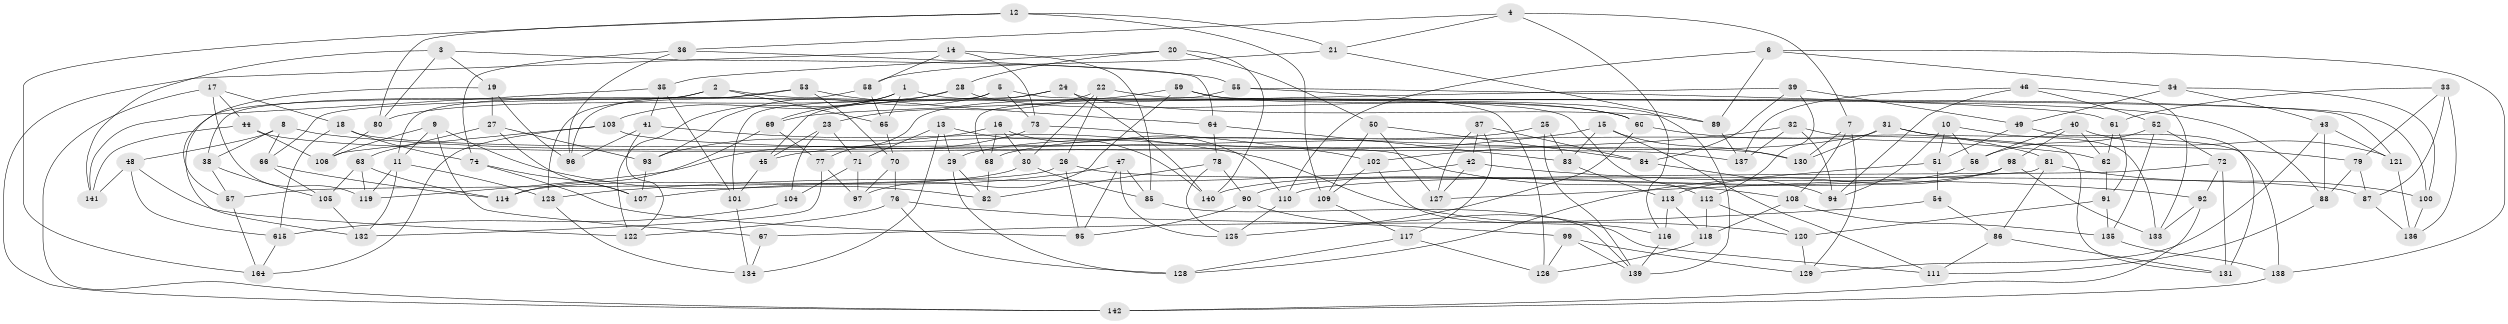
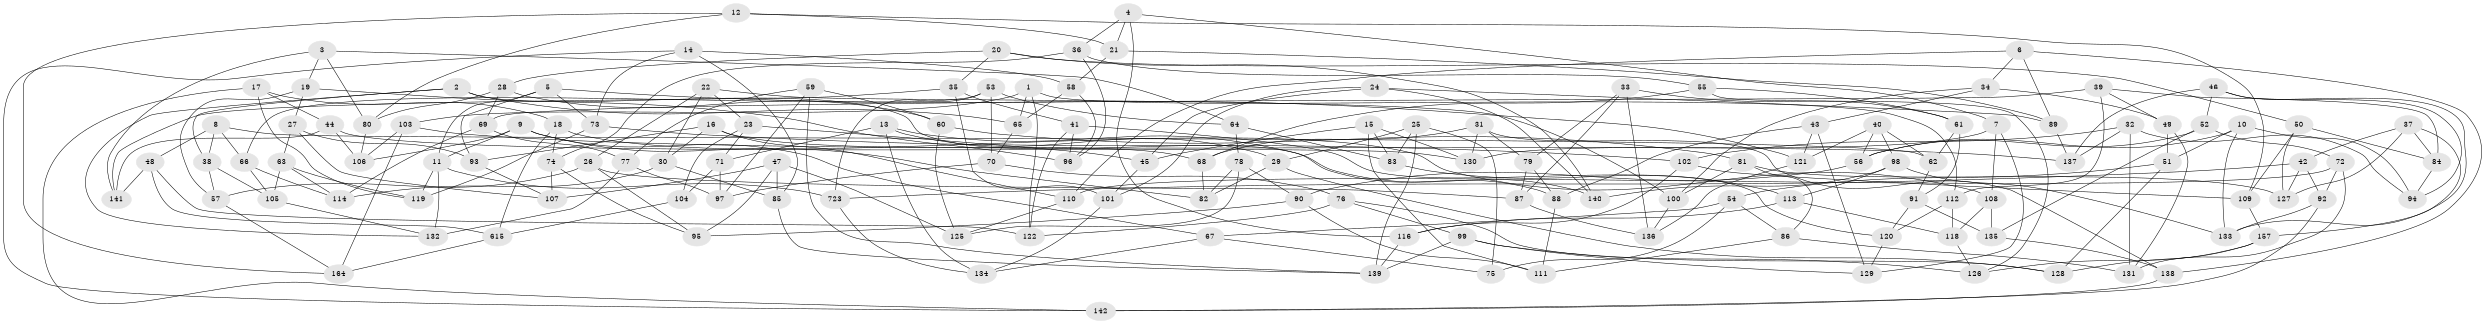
  graph {
    node [color=gray90 style=filled]
    1
    65
    103
    112
    122
    70
    106
    n8 [label=164]
    137
    120
    118
    2
    38
    88
    132
    57
    105
    111
    3
    19
    64
    80
    141
    27
    96
    83
    78
    4
    7
    21
    36
    116
    108
    129
    130
    89
    58
    74
    55
    139
    5
    11
    73
    93
    121
    119
-   123
+   123 [label=723]
    102
    107
    136
    6
    34
    110
    138
    100
    43
    49
    125
    142
    135
    8
    48
    62
    66
    n65 [label=615]
    91
    114
    9
    67
    82
    134
+   75
    10
    51
    56
    94
    133
    128
    54
    90
    12
    109
-   117
+   117 [label=157]
    13
    29
    71
    140
    104
    97
    14
    85
    15
    45
    101
    113
    16
    30
    68
    17
    18
    44
    95
    63
    20
    28
    35
    50
    60
    69
    41
    84
    127
    22
    23
    26
    87
    24
    25
    81
    77
    31
    79
    32
    131
    33
    61
    126
    37
    42
    92
    39
    40
    98
    46
    52
    72
    47
    86
    53
    76
    59
    99
    1 -- 65
    1 -- 103
    1 -- 112
    1 -- 122
    65 -- 70
    103 -- 106
    103 -- n8
    103 -- 137
    112 -- 120
    112 -- 118
    70 -- 97
    70 -- 76
    120 -- 129
    118 -- 126
    2 -- 65
    2 -- 38
    2 -- 88
    2 -- 132
    38 -- 57
    38 -- 105
    88 -- 111
    57 -- n8
    105 -- 132
    3 -- 19
    3 -- 64
    3 -- 80
    3 -- 141
    19 -- 57
    19 -- 27
    19 -- 96
    64 -- 83
    64 -- 78
    80 -- 106
    27 -- 93
    27 -- 107
    27 -- 63
    83 -- 113
    78 -- 125
    78 -- 82
    78 -- 90
    4 -- 7
    4 -- 21
    4 -- 36
    4 -- 116
    7 -- 108
    7 -- 129
    7 -- 130
    21 -- 89
    21 -- 58
    36 -- 96
    36 -- 74
    36 -- 55
    116 -- 139
    108 -- 118
    108 -- 135
    89 -- 137
    58 -- 65
    58 -- 96
    74 -- 107
    74 -- 95
    55 -- 68
    55 -- 61
    55 -- 126
    5 -- 11
    5 -- 73
    5 -- 93
    5 -- 121
    11 -- 132
    11 -- 119
    11 -- 123
    73 -- 119
    73 -- 102
    93 -- 107
    121 -- 136
    123 -- 134
    102 -- 116
    102 -- 109
    6 -- 89
    6 -- 34
    6 -- 110
    6 -- 138
    34 -- 100
    34 -- 43
    34 -- 49
    110 -- 125
    138 -- 142
    100 -- 136
    43 -- 88
    43 -- 129
    43 -- 121
    49 -- 51
    49 -- 131
    135 -- 138
    8 -- 38
    8 -- 48
    8 -- 62
    8 -- 66
    48 -- 122
    48 -- 141
    48 -- n65
    62 -- 91
    66 -- 105
    66 -- 114
    n65 -- n8
    91 -- 120
    91 -- 135
    9 -- 106
    9 -- 11
    9 -- 67
    9 -- 82
    67 -- 134
+   67 -- 75
    10 -- 51
    10 -- 56
    10 -- 94
    10 -- 133
    51 -- 128
    51 -- 54
    56 -- 90
    54 -- 67
+   54 -- 75
    54 -- 86
    90 -- 111
    90 -- 95
    12 -- n8
    12 -- 80
    12 -- 21
    12 -- 109
    109 -- 117
    117 -- 128
    117 -- 126
    13 -- 134
    13 -- 29
    13 -- 71
    13 -- 140
    29 -- 82
    29 -- 128
    71 -- 104
    71 -- 97
    104 -- n65
    14 -- 58
    14 -- 73
    14 -- 142
    14 -- 85
    85 -- 139
    15 -- 111
    15 -- 83
    15 -- 130
    15 -- 45
    45 -- 101
    101 -- 134
    113 -- 118
    113 -- 116
    16 -- 93
    16 -- 110
    16 -- 30
    16 -- 68
    30 -- 114
    30 -- 85
    68 -- 82
    17 -- 119
    17 -- 142
    17 -- 18
    17 -- 44
    18 -- 108
    18 -- 74
    18 -- n65
    44 -- 106
    44 -- 141
    44 -- 130
    63 -- 105
    63 -- 119
    63 -- 114
    20 -- 140
    20 -- 28
    20 -- 35
    20 -- 50
    28 -- 80
    28 -- 60
    28 -- 69
    35 -- 141
    35 -- 101
    35 -- 41
    50 -- 109
    50 -- 84
    50 -- 127
    60 -- 125
    60 -- 81
    69 -- 114
    69 -- 77
    41 -- 122
    41 -- 120
    41 -- 96
    84 -- 94
    22 -- 100
    22 -- 30
    22 -- 23
    22 -- 26
    23 -- 71
    23 -- 104
    23 -- 45
    26 -- 57
    26 -- 95
    26 -- 87
    87 -- 136
    24 -- 89
    24 -- 140
    24 -- 45
    24 -- 101
    25 -- 83
    25 -- 139
+   25 -- 75
    25 -- 29
    81 -- 100
    81 -- 127
    81 -- 86
    77 -- 132
    77 -- 97
    31 -- 130
    31 -- 138
    31 -- 68
    31 -- 79
    79 -- 88
    79 -- 87
    32 -- 137
    32 -- 102
    32 -- 94
    32 -- 131
    33 -- 136
    33 -- 87
    33 -- 79
    33 -- 61
    61 -- 62
    61 -- 91
    37 -- 117
    37 -- 84
    37 -- 127
    37 -- 42
    42 -- 123
    42 -- 127
    42 -- 92
    92 -- 142
    92 -- 133
    39 -- 112
    39 -- 49
    39 -- 69
    39 -- 84
    40 -- 121
    40 -- 62
    40 -- 56
    40 -- 98
    98 -- 133
    98 -- 140
    98 -- 113
    46 -- 137
    46 -- 94
    46 -- 133
    46 -- 52
    52 -- 135
    52 -- 56
    52 -- 72
    72 -- 110
    72 -- 131
    72 -- 92
    47 -- 107
    47 -- 125
    47 -- 85
    47 -- 95
    86 -- 111
    86 -- 131
    53 -- 70
    53 -- 64
    53 -- 123
    53 -- 66
    76 -- 122
    76 -- 128
    76 -- 99
    59 -- 139
    59 -- 97
    59 -- 60
    59 -- 77
    99 -- 129
    99 -- 139
    99 -- 126
  }
